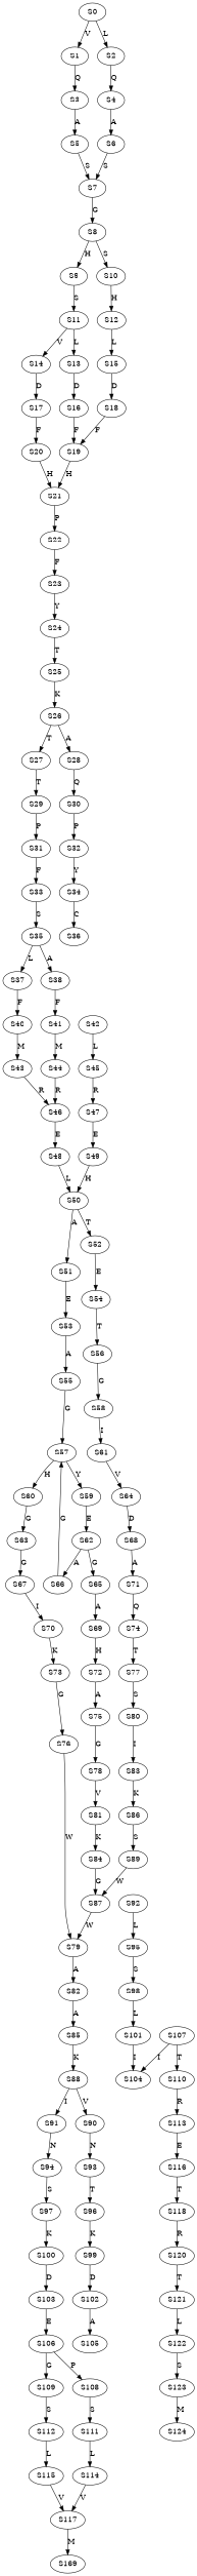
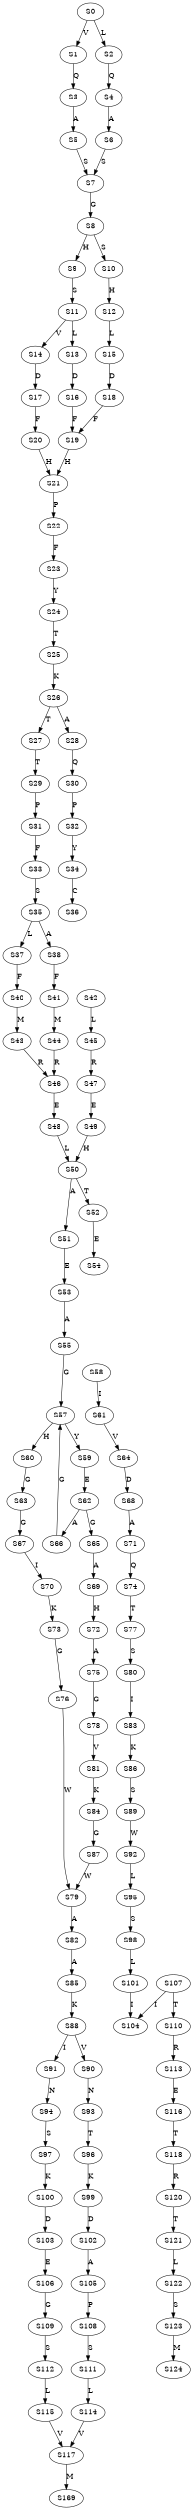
  strict digraph {
    S0
    S1
    S2
    S3
    S4
    S5
    S6
    S7
    S8
    S9
    S10
    S11
    S12
    S13
    S14
    S15
    S16
    S17
    S18
    S19
    S20
    S21
    S22
    S23
    S24
    S25
    S26
    S27
    S28
    S29
    S30
    S31
    S32
    S33
    S34
    S35
    S36
    S37
    S38
    S40
    S41
    S43
    S44
    S42
    S45
    S46
    S47
    S48
    S49
    S50
    S51
    S52
    S53
    S54
    S55
-   S56
    S57
    S58
    S59
    S60
    S61
    S62
    S63
    S64
    S65
    S66
    S67
    S68
    S69
    S70
    S71
    S72
    S73
    S74
    S75
    S76
    S77
    S78
    S79
    S80
    S81
    S82
    S83
    S84
    S85
    S86
    S87
    S88
    S89
    S90
    S91
    S92
    S93
    S94
    S95
    S96
    S97
    S98
    S99
    S100
    S101
    S102
    S103
    S104
    S105
    S106
    S108
    S109
    S107
    S110
    S111
    S112
    S113
    S114
    S115
    S116
    S117
    S118
    n119 [label=S169]
    S120
    S121
    S122
    S123
    S124
    S0 -> S1 [label=V]
    S0 -> S2 [label=L]
    S1 -> S3 [label=Q]
    S2 -> S4 [label=Q]
    S3 -> S5 [label=A]
    S4 -> S6 [label=A]
    S5 -> S7 [label=S]
    S6 -> S7 [label=S]
    S7 -> S8 [label=G]
    S8 -> S9 [label=H]
    S8 -> S10 [label=S]
    S9 -> S11 [label=S]
    S10 -> S12 [label=H]
    S11 -> S13 [label=L]
    S11 -> S14 [label=V]
    S12 -> S15 [label=L]
    S13 -> S16 [label=D]
    S14 -> S17 [label=D]
    S15 -> S18 [label=D]
    S16 -> S19 [label=F]
    S17 -> S20 [label=F]
    S18 -> S19 [label=F]
    S19 -> S21 [label=H]
    S20 -> S21 [label=H]
    S21 -> S22 [label=P]
    S22 -> S23 [label=F]
    S23 -> S24 [label=Y]
    S24 -> S25 [label=T]
    S25 -> S26 [label=K]
    S26 -> S27 [label=T]
    S26 -> S28 [label=A]
    S27 -> S29 [label=T]
    S28 -> S30 [label=Q]
    S29 -> S31 [label=P]
    S30 -> S32 [label=P]
    S31 -> S33 [label=F]
    S32 -> S34 [label=Y]
    S33 -> S35 [label=S]
    S34 -> S36 [label=C]
    S35 -> S37 [label=L]
    S35 -> S38 [label=A]
    S37 -> S40 [label=F]
    S38 -> S41 [label=F]
    S40 -> S43 [label=M]
    S41 -> S44 [label=M]
    S43 -> S46 [label=R]
    S44 -> S46 [label=R]
    S42 -> S45 [label=L]
    S45 -> S47 [label=R]
    S46 -> S48 [label=E]
    S47 -> S49 [label=E]
    S48 -> S50 [label=L]
    S49 -> S50 [label=H]
    S50 -> S51 [label=A]
    S50 -> S52 [label=T]
    S51 -> S53 [label=E]
    S52 -> S54 [label=E]
    S53 -> S55 [label=A]
-   S54 -> S56 [label=T]
    S55 -> S57 [label=G]
-   S56 -> S58 [label=G]
    S57 -> S59 [label=Y]
    S57 -> S60 [label=H]
    S58 -> S61 [label=I]
    S59 -> S62 [label=E]
    S60 -> S63 [label=G]
    S61 -> S64 [label=V]
    S62 -> S65 [label=G]
    S62 -> S66 [label=A]
    S63 -> S67 [label=G]
    S64 -> S68 [label=D]
    S65 -> S69 [label=A]
    S66 -> S57 [label=G]
    S67 -> S70 [label=I]
    S68 -> S71 [label=A]
    S69 -> S72 [label=H]
    S70 -> S73 [label=K]
    S71 -> S74 [label=Q]
    S72 -> S75 [label=A]
    S73 -> S76 [label=G]
    S74 -> S77 [label=T]
    S75 -> S78 [label=G]
    S76 -> S79 [label=W]
    S77 -> S80 [label=S]
    S78 -> S81 [label=V]
    S79 -> S82 [label=A]
    S80 -> S83 [label=I]
    S81 -> S84 [label=K]
    S82 -> S85 [label=A]
    S83 -> S86 [label=K]
    S84 -> S87 [label=G]
    S85 -> S88 [label=K]
    S86 -> S89 [label=S]
    S87 -> S79 [label=W]
    S88 -> S90 [label=V]
    S88 -> S91 [label=I]
-   S89 -> S87 [label=W]
+   S89 -> S92 [label=W]
    S90 -> S93 [label=N]
    S91 -> S94 [label=N]
    S92 -> S95 [label=L]
    S93 -> S96 [label=T]
    S94 -> S97 [label=S]
    S95 -> S98 [label=S]
    S96 -> S99 [label=K]
    S97 -> S100 [label=K]
    S98 -> S101 [label=L]
    S99 -> S102 [label=D]
    S100 -> S103 [label=D]
    S101 -> S104 [label=I]
    S102 -> S105 [label=A]
    S103 -> S106 [label=E]
-   S106 -> S108 [label=P]
+   S105 -> S108 [label=P]
    S106 -> S109 [label=G]
    S108 -> S111 [label=S]
    S109 -> S112 [label=S]
    S107 -> S104 [label=I]
    S107 -> S110 [label=T]
    S110 -> S113 [label=R]
    S111 -> S114 [label=L]
    S112 -> S115 [label=L]
    S113 -> S116 [label=E]
    S114 -> S117 [label=V]
    S115 -> S117 [label=V]
    S116 -> S118 [label=T]
    S117 -> n119 [label=M]
    S118 -> S120 [label=R]
    S120 -> S121 [label=T]
    S121 -> S122 [label=L]
    S122 -> S123 [label=S]
    S123 -> S124 [label=M]
  }
